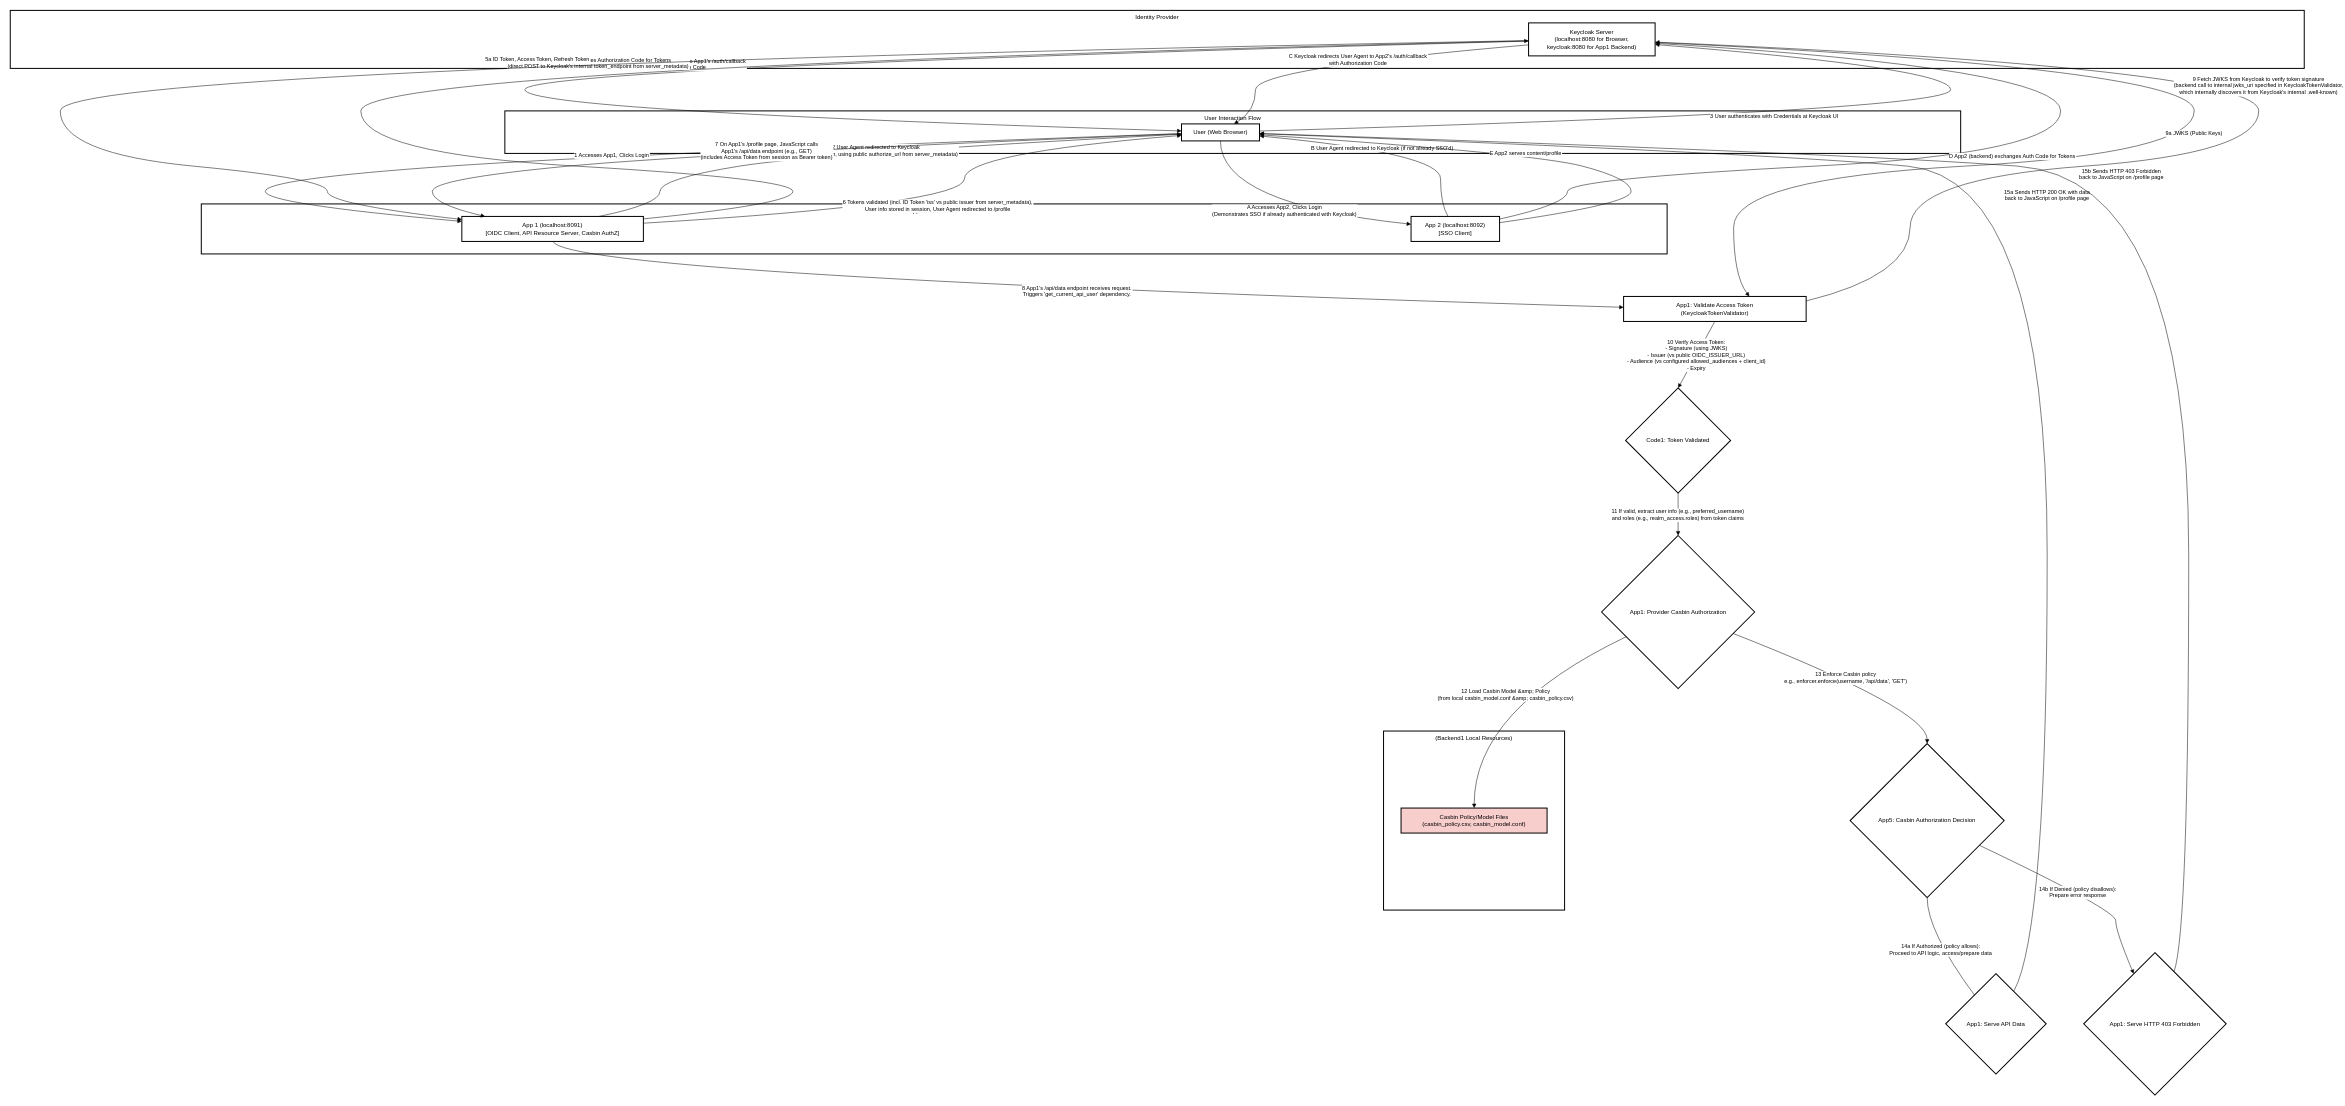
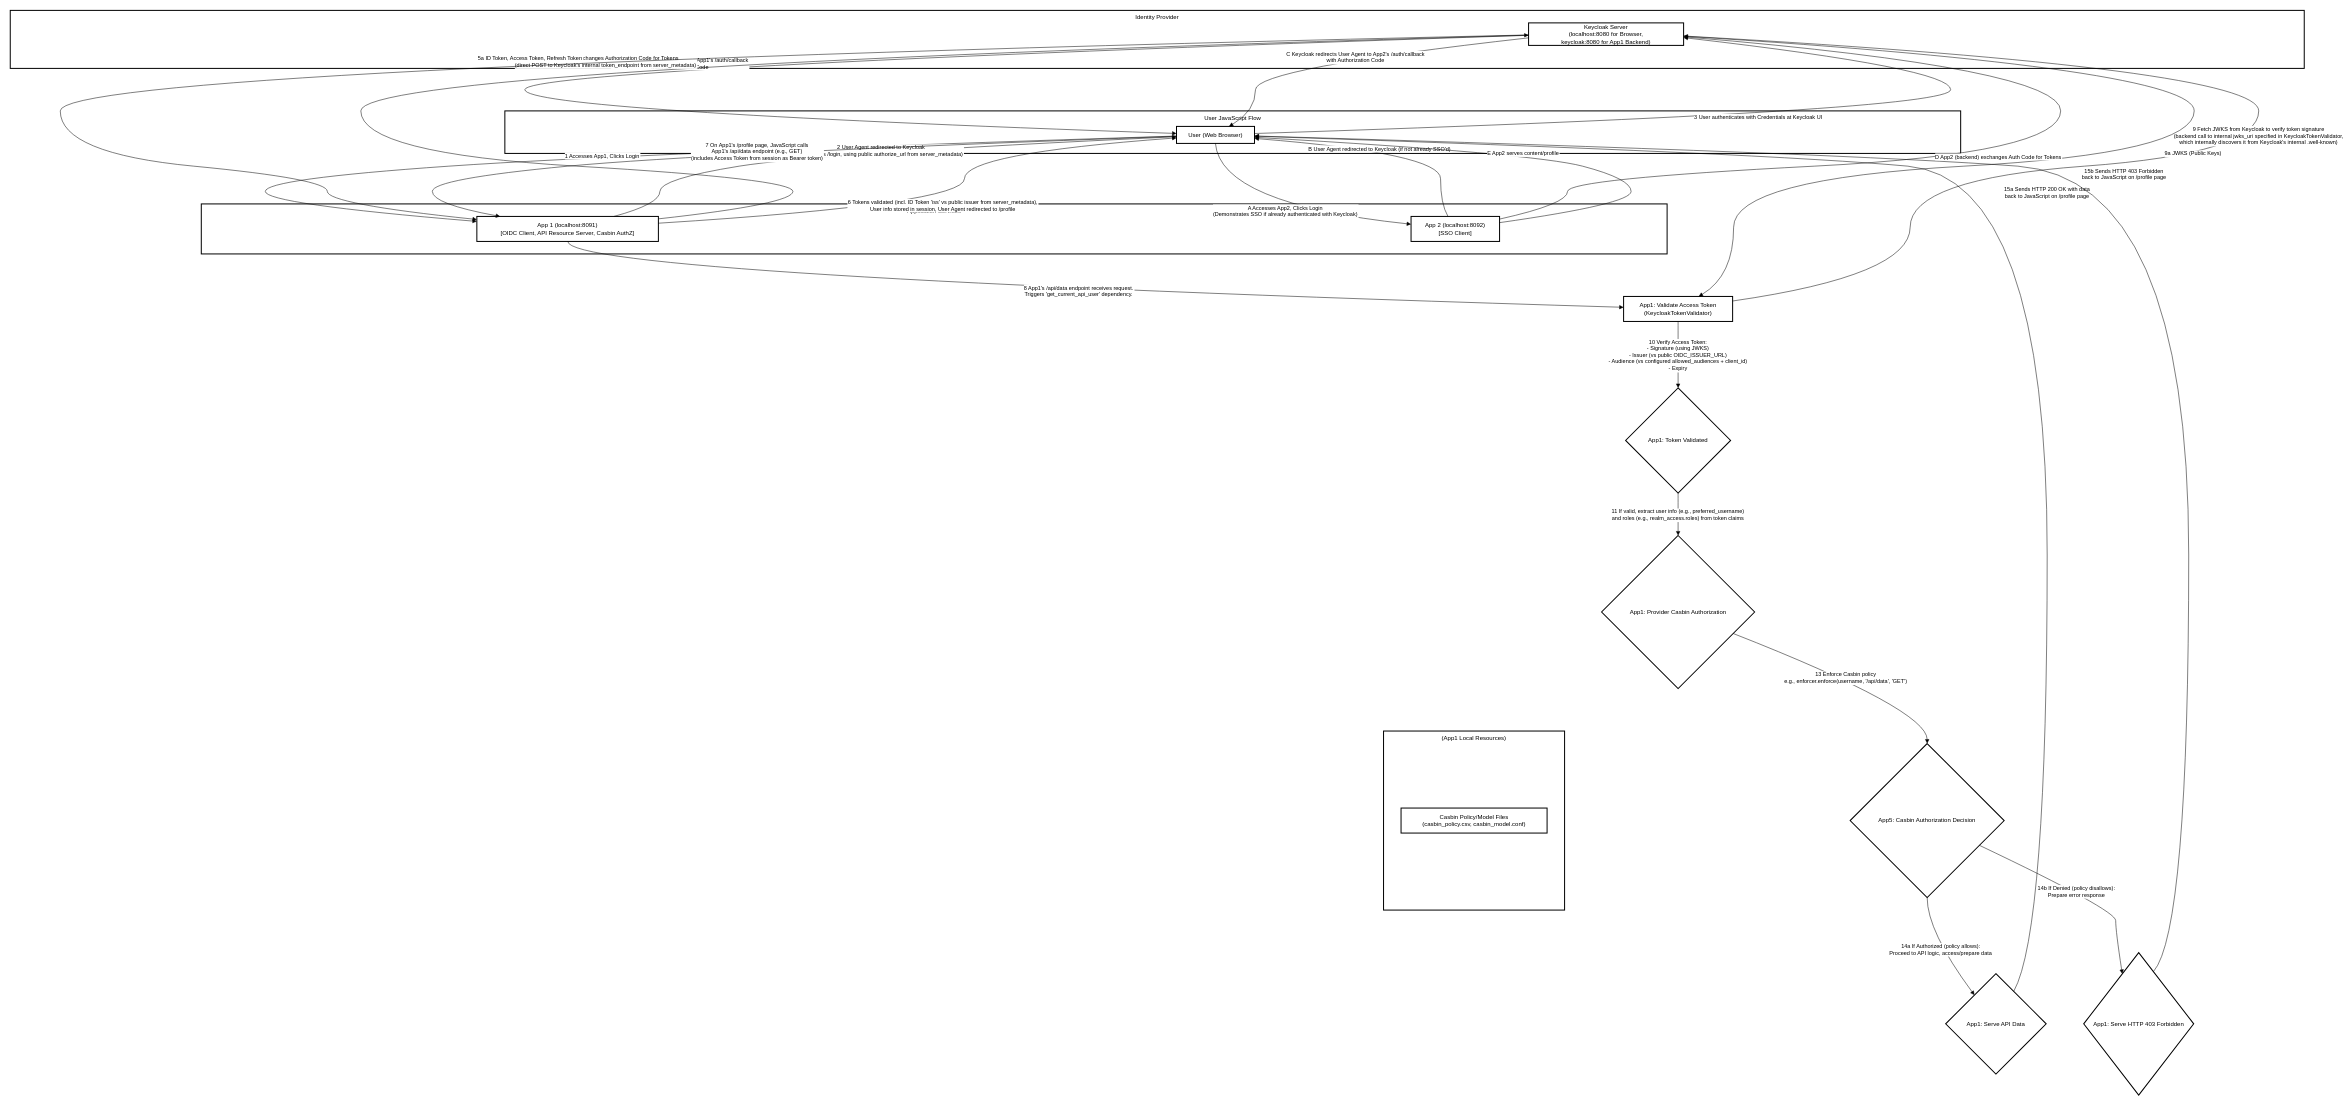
  <mxCell id="0" />
  <mxCell id="1" parent="0" />
- <mxCell id="2" value="(Backend1 Local Resources)" style="whiteSpace=wrap;strokeWidth=2;verticalAlign=top;" vertex="1" parent="1"><mxGeometry x="2766" y="1461" width="362" height="358" as="geometry" /></mxCell>
- <mxCell id="3" value="Casbin Policy/Model Files &#10; (casbin_policy.csv, casbin_model.conf)" style="whiteSpace=wrap;strokeWidth=2;fillColor=#f8cecc;" vertex="1" parent="1"><mxGeometry x="2801" y="1615" width="292" height="50" as="geometry" /></mxCell>
+ <mxCell id="2" value="(App1 Local Resources)" style="whiteSpace=wrap;strokeWidth=2;verticalAlign=top;" vertex="1" parent="1"><mxGeometry x="2766" y="1461" width="362" height="358" as="geometry" /></mxCell>
+ <mxCell id="3" value="Casbin Policy/Model Files &#10; (casbin_policy.csv, casbin_model.conf)" style="whiteSpace=wrap;strokeWidth=2;" vertex="1" parent="1"><mxGeometry x="2801" y="1615" width="292" height="50" as="geometry" /></mxCell>
  <mxCell id="4" value="Identity Provider" style="whiteSpace=wrap;strokeWidth=2;verticalAlign=top;" vertex="1" parent="1"><mxGeometry x="20" y="20" width="4587" height="116" as="geometry" /></mxCell>
- <mxCell id="5" value="Keycloak Server &#10; (localhost:8080 for Browser, &#10; keycloak:8080 for App1 Backend)" style="whiteSpace=wrap;strokeWidth=2;" vertex="1" parent="1"><mxGeometry x="3056" y="45" width="253" height="66" as="geometry" /></mxCell>
- <mxCell id="6" value="Application Access" style="whiteSpace=wrap;strokeWidth=2;verticalAlign=top;" vertex="1" parent="1"><mxGeometry x="402" y="407" width="2931" height="100" as="geometry" /></mxCell>
- <mxCell id="7" value="App 1 (localhost:8091) &#10; [OIDC Client, API Resource Server, Casbin AuthZ]" style="whiteSpace=wrap;strokeWidth=2;" vertex="1" parent="1"><mxGeometry x="923" y="432" width="363" height="50" as="geometry" /></mxCell>
+ <mxCell id="5" value="Keycloak Server &#10; (localhost:8080 for Browser, &#10; keycloak:8080 for App1 Backend)" style="whiteSpace=wrap;strokeWidth=2;" vertex="1" parent="1"><mxGeometry x="3056" y="45" width="310" height="45" as="geometry" /></mxCell>
+ <mxCell id="6" value="Application Services" style="whiteSpace=wrap;strokeWidth=2;verticalAlign=top;" vertex="1" parent="1"><mxGeometry x="402" y="407" width="2931" height="100" as="geometry" /></mxCell>
+ <mxCell id="7" value="App 1 (localhost:8091) &#10; [OIDC Client, API Resource Server, Casbin AuthZ]" style="whiteSpace=wrap;strokeWidth=2;" vertex="1" parent="1"><mxGeometry x="953" y="432" width="363" height="50" as="geometry" /></mxCell>
  <mxCell id="8" value="App 2 (localhost:8092) &#10; [SSO Client]" style="whiteSpace=wrap;strokeWidth=2;" vertex="1" parent="1"><mxGeometry x="2821" y="432" width="177" height="50" as="geometry" /></mxCell>
- <mxCell id="9" value="User Interaction Flow" style="whiteSpace=wrap;strokeWidth=2;verticalAlign=top;" vertex="1" parent="1"><mxGeometry x="1009" y="221" width="2911" height="85" as="geometry" /></mxCell>
- <mxCell id="10" value="User (Web Browser)" style="whiteSpace=wrap;strokeWidth=2;" vertex="1" parent="1"><mxGeometry x="2362" y="247" width="156" height="34" as="geometry" /></mxCell>
- <mxCell id="11" value="App1: Validate Access Token &#10; (KeycloakTokenValidator)" style="whiteSpace=wrap;strokeWidth=2;" vertex="1" parent="1"><mxGeometry x="3246" y="592" width="365" height="50" as="geometry" /></mxCell>
- <mxCell id="12" value="Code1: Token Validated" style="rhombus;strokeWidth=2;whiteSpace=wrap;" vertex="1" parent="1"><mxGeometry x="3250" y="775" width="210" height="210" as="geometry" /></mxCell>
+ <mxCell id="9" value="User JavaScript Flow" style="whiteSpace=wrap;strokeWidth=2;verticalAlign=top;" vertex="1" parent="1"><mxGeometry x="1009" y="221" width="2911" height="85" as="geometry" /></mxCell>
+ <mxCell id="10" value="User (Web Browser)" style="whiteSpace=wrap;strokeWidth=2;" vertex="1" parent="1"><mxGeometry x="2352" y="252" width="156" height="34" as="geometry" /></mxCell>
+ <mxCell id="11" value="App1: Validate Access Token &#10; (KeycloakTokenValidator)" style="whiteSpace=wrap;strokeWidth=2;" vertex="1" parent="1"><mxGeometry x="3246" y="592" width="218" height="50" as="geometry" /></mxCell>
+ <mxCell id="12" value="App1: Token Validated" style="rhombus;strokeWidth=2;whiteSpace=wrap;" vertex="1" parent="1"><mxGeometry x="3250" y="775" width="210" height="210" as="geometry" /></mxCell>
  <mxCell id="13" value="App1: Provider Casbin Authorization" style="rhombus;strokeWidth=2;whiteSpace=wrap;" vertex="1" parent="1"><mxGeometry x="3202" y="1070" width="306" height="306" as="geometry" /></mxCell>
  <mxCell id="14" value="App5: Casbin Authorization Decision" style="rhombus;strokeWidth=2;whiteSpace=wrap;" vertex="1" parent="1"><mxGeometry x="3699" y="1486" width="308" height="308" as="geometry" /></mxCell>
  <mxCell id="15" value="App1: Serve API Data" style="rhombus;strokeWidth=2;whiteSpace=wrap;" vertex="1" parent="1"><mxGeometry x="3890" y="1946" width="201" height="201" as="geometry" /></mxCell>
- <mxCell id="16" value="App1: Serve HTTP 403 Forbidden" style="rhombus;strokeWidth=2;whiteSpace=wrap;" vertex="1" parent="1"><mxGeometry x="4166" y="1904" width="285" height="285" as="geometry" /></mxCell>
+ <mxCell id="16" value="App1: Serve HTTP 403 Forbidden" style="rhombus;strokeWidth=2;whiteSpace=wrap;" vertex="1" parent="1"><mxGeometry x="4166" y="1904" width="220" height="285" as="geometry" /></mxCell>
  <mxCell id="17" value="1 Accesses App1, Clicks Login" style="curved=1;startArrow=none;endArrow=block;exitX=-0.002;exitY=0.568;entryX=0.001;entryY=0.2;rounded=0;" edge="1" parent="1" source="10" target="7"><mxGeometry relative="1" as="geometry"><Array as="points"><mxPoint x="1264" y="306" /><mxPoint x="530" y="357" /><mxPoint x="530" y="407" /></Array></mxGeometry></mxCell>
  <mxCell id="18" value="2 User Agent redirected to Keycloak &#10; (via App1's /login, using public authorize_url from server_metadata)" style="curved=1;startArrow=none;endArrow=block;exitX=0.755;exitY=0;entryX=-0.002;entryY=0.607;rounded=0;" edge="1" parent="1" source="7" target="10"><mxGeometry relative="1" as="geometry"><Array as="points"><mxPoint x="1319" y="407" /><mxPoint x="1319" y="357" /><mxPoint x="1636" y="306" /></Array></mxGeometry></mxCell>
  <mxCell id="19" value="3 User authenticates with Credentials at Keycloak UI" style="curved=1;startArrow=none;endArrow=block;exitX=0.999;exitY=0.419;entryX=1.0;entryY=0.655;rounded=0;" edge="1" parent="1" source="10" target="5"><mxGeometry relative="1" as="geometry"><Array as="points"><mxPoint x="3900" y="221" /><mxPoint x="3900" y="136" /></Array></mxGeometry></mxCell>
  <mxCell id="20" value="4 Keycloak redirects User Agent to App1's /auth/callback &#10; with Authorization Code" style="curved=1;startArrow=none;endArrow=block;exitX=0.001;exitY=0.552;entryX=-0.002;entryY=0.415;rounded=0;" edge="1" parent="1" source="5" target="10"><mxGeometry relative="1" as="geometry"><Array as="points"><mxPoint x="1049" y="136" /><mxPoint x="1049" y="221" /></Array></mxGeometry></mxCell>
  <mxCell id="21" value="5 App1 (backend) exchanges Authorization Code for Tokens &#10; (direct POST to Keycloak's internal token_endpoint from server_metadata)" style="curved=1;startArrow=none;endArrow=block;exitX=1.001;exitY=0.097;entryX=0.001;entryY=0.545;rounded=0;" edge="1" parent="1" source="7" target="5"><mxGeometry relative="1" as="geometry"><Array as="points"><mxPoint x="1585" y="407" /><mxPoint x="1585" y="357" /><mxPoint x="721" y="306" /><mxPoint x="721" y="136" /></Array></mxGeometry></mxCell>
  <mxCell id="22" value="5a ID Token, Access Token, Refresh Token" style="curved=1;startArrow=none;endArrow=block;exitX=0.001;exitY=0.536;entryX=0.001;entryY=0.123;rounded=0;" edge="1" parent="1" source="5" target="7"><mxGeometry relative="1" as="geometry"><Array as="points"><mxPoint x="120" y="136" /><mxPoint x="120" y="306" /><mxPoint x="654" y="357" /><mxPoint x="654" y="407" /></Array></mxGeometry></mxCell>
  <mxCell id="23" value="6 Tokens validated (incl. ID Token 'iss' vs public issuer from server_metadata), &#10; User info stored in session, User Agent redirected to /profile" style="curved=1;startArrow=none;endArrow=block;exitX=1.001;exitY=0.271;entryX=-0.002;entryY=0.676;rounded=0;" edge="1" parent="1" source="7" target="10"><mxGeometry relative="1" as="geometry"><Array as="points"><mxPoint x="1928" y="407" /><mxPoint x="1928" y="306" /></Array></mxGeometry></mxCell>
  <mxCell id="24" value="7 On App1's /profile page, JavaScript calls &#10; App1's /api/data endpoint (e.g., GET) &#10; (includes Access Token from session as Bearer token)" style="curved=1;startArrow=none;endArrow=block;exitX=-0.002;exitY=0.58;entryX=0.128;entryY=0;rounded=0;" edge="1" parent="1" source="10" target="7"><mxGeometry relative="1" as="geometry"><Array as="points"><mxPoint x="1406" y="306" /><mxPoint x="864" y="357" /><mxPoint x="864" y="407" /></Array></mxGeometry></mxCell>
  <mxCell id="25" value="8 App1's /api/data endpoint receives request. &#10; Triggers 'get_current_api_user' dependency." style="curved=1;startArrow=none;endArrow=block;exitX=0.501;exitY=1;entryX=0.0;entryY=0.434;rounded=0;" edge="1" parent="1" source="7" target="11"><mxGeometry relative="1" as="geometry"><Array as="points"><mxPoint x="1135" y="550" /></Array></mxGeometry></mxCell>
  <mxCell id="26" value="9 Fetch JWKS from Keycloak to verify token signature &#10; (backend call to internal jwks_uri specified in KeycloakTokenValidator, &#10; which internally discovers it from Keycloak's internal .well-known)" style="curved=1;startArrow=none;endArrow=block;exitX=0.999;exitY=0.183;entryX=1.0;entryY=0.583;rounded=0;" edge="1" parent="1" source="11" target="5"><mxGeometry relative="1" as="geometry"><Array as="points"><mxPoint x="3819" y="550" /><mxPoint x="3819" y="357" /><mxPoint x="4516" y="306" /><mxPoint x="4516" y="136" /></Array></mxGeometry></mxCell>
  <mxCell id="27" value="9a JWKS (Public Keys)" style="curved=1;startArrow=none;endArrow=block;exitX=1.0;exitY=0.592;entryX=0.689;entryY=0;rounded=0;" edge="1" parent="1" source="5" target="11"><mxGeometry relative="1" as="geometry"><Array as="points"><mxPoint x="4387" y="136" /><mxPoint x="4387" y="306" /><mxPoint x="3466" y="357" /><mxPoint x="3466" y="550" /></Array></mxGeometry></mxCell>
  <mxCell id="28" value="10 Verify Access Token: &#10; - Signature (using JWKS) &#10; - Issuer (vs public OIDC_ISSUER_URL) &#10; - Audience (vs configured allowed_audiences + client_id) &#10; - Expiry" style="curved=1;startArrow=none;endArrow=block;exitX=0.5;exitY=1;entryX=0.5;entryY=0;rounded=0;" edge="1" parent="1" source="11" target="12"><mxGeometry relative="1" as="geometry"><Array as="points" /></mxGeometry></mxCell>
  <mxCell id="29" value="11 If valid, extract user info (e.g., preferred_username) &#10; and roles (e.g., realm_access.roles) from token claims" style="curved=1;startArrow=none;endArrow=block;exitX=0.5;exitY=0.998;entryX=0.5;entryY=-0.002;rounded=0;" edge="1" parent="1" source="12" target="13"><mxGeometry relative="1" as="geometry"><Array as="points" /></mxGeometry></mxCell>
- <mxCell id="30" value="12 Load Casbin Model &amp;amp; Policy &#10; (from local casbin_model.conf &amp;amp; casbin_policy.csv)" style="curved=1;startArrow=none;endArrow=block;exitX=-0.0;exitY=0.738;entryX=0.501;entryY=-0.006;rounded=0;" edge="1" parent="1" source="13" target="3"><mxGeometry relative="1" as="geometry"><Array as="points"><mxPoint x="2947" y="1418" /></Array></mxGeometry></mxCell>
  <mxCell id="31" value="13 Enforce Casbin policy &#10; e.g., enforcer.enforce(username, '/api/data', 'GET')" style="curved=1;startArrow=none;endArrow=block;exitX=1.0;exitY=0.695;entryX=0.5;entryY=-0.001;rounded=0;" edge="1" parent="1" source="13" target="14"><mxGeometry relative="1" as="geometry"><Array as="points"><mxPoint x="3853" y="1418" /></Array></mxGeometry></mxCell>
- <mxCell id="32" value="14a If Authorized (policy allows): &#10; Proceed to API logic, access/prepare data" style="curved=1;startArrow=none;endArrow=none;exitX=0.5;exitY=0.999;entryX=0.127;entryY=0.0;rounded=0;" edge="1" parent="1" source="14" target="15"><mxGeometry relative="1" as="geometry"><Array as="points"><mxPoint x="3853" y="1861" /></Array></mxGeometry></mxCell>
+ <mxCell id="32" value="14a If Authorized (policy allows): &#10; Proceed to API logic, access/prepare data" style="curved=1;startArrow=none;endArrow=block;exitX=0.5;exitY=0.999;entryX=0.127;entryY=0.0;rounded=0;" edge="1" parent="1" source="14" target="15"><mxGeometry relative="1" as="geometry"><Array as="points"><mxPoint x="3853" y="1861" /></Array></mxGeometry></mxCell>
  <mxCell id="33" value="15a Sends HTTP 200 OK with data &#10; back to JavaScript on /profile page" style="curved=1;startArrow=none;endArrow=block;exitX=0.774;exitY=0.0;entryX=0.999;entryY=0.574;rounded=0;" edge="1" parent="1" source="15" target="10"><mxGeometry relative="1" as="geometry"><Array as="points"><mxPoint x="4093" y="1861" /><mxPoint x="4093" y="357" /><mxPoint x="3536" y="306" /></Array></mxGeometry></mxCell>
  <mxCell id="34" value="14b If Denied (policy disallows): &#10; Prepare error response" style="curved=1;startArrow=none;endArrow=block;exitX=1.0;exitY=0.737;entryX=0.287;entryY=-0.001;rounded=0;" edge="1" parent="1" source="14" target="16"><mxGeometry relative="1" as="geometry"><Array as="points"><mxPoint x="4230" y="1819" /><mxPoint x="4230" y="1861" /></Array></mxGeometry></mxCell>
  <mxCell id="35" value="15b Sends HTTP 403 Forbidden &#10; back to JavaScript on /profile page" style="curved=1;startArrow=none;endArrow=block;exitX=0.683;exitY=-0.001;entryX=0.999;entryY=0.563;rounded=0;" edge="1" parent="1" source="16" target="10"><mxGeometry relative="1" as="geometry"><Array as="points"><mxPoint x="4376" y="1861" /><mxPoint x="4376" y="357" /><mxPoint x="3693" y="306" /></Array></mxGeometry></mxCell>
  <mxCell id="36" value="A Accesses App2, Clicks Login &#10; (Demonstrates SSO if already authenticated with Keycloak)" style="curved=1;startArrow=none;endArrow=block;exitX=0.499;exitY=0.985;entryX=0.001;entryY=0.312;rounded=0;" edge="1" parent="1" source="10" target="8"><mxGeometry relative="1" as="geometry"><Array as="points"><mxPoint x="2440" y="407" /></Array></mxGeometry></mxCell>
  <mxCell id="37" value="B User Agent redirected to Keycloak (if not already SSO'd)" style="curved=1;startArrow=none;endArrow=block;exitX=0.417;exitY=0;entryX=0.999;entryY=0.707;rounded=0;" edge="1" parent="1" source="8" target="10"><mxGeometry relative="1" as="geometry"><Array as="points"><mxPoint x="2880" y="407" /><mxPoint x="2880" y="306" /></Array></mxGeometry></mxCell>
  <mxCell id="38" value="C Keycloak redirects User Agent to App2's /auth/callback &#10; with Authorization Code" style="curved=1;startArrow=none;endArrow=block;exitX=0.001;exitY=0.665;entryX=0.678;entryY=-0.015;rounded=0;" edge="1" parent="1" source="5" target="10"><mxGeometry relative="1" as="geometry"><Array as="points"><mxPoint x="2510" y="136" /><mxPoint x="2510" y="221" /></Array></mxGeometry></mxCell>
  <mxCell id="39" value="D App2 (backend) exchanges Auth Code for Tokens" style="curved=1;startArrow=none;endArrow=block;exitX=1.002;exitY=0.105;entryX=1.0;entryY=0.618;rounded=0;" edge="1" parent="1" source="8" target="5"><mxGeometry relative="1" as="geometry"><Array as="points"><mxPoint x="3134" y="407" /><mxPoint x="3134" y="357" /><mxPoint x="4120" y="306" /><mxPoint x="4120" y="136" /></Array></mxGeometry></mxCell>
  <mxCell id="40" value="E App2 serves content/profile" style="curved=1;startArrow=none;endArrow=block;exitX=1.002;exitY=0.248;entryX=0.999;entryY=0.641;rounded=0;" edge="1" parent="1" source="8" target="10"><mxGeometry relative="1" as="geometry"><Array as="points"><mxPoint x="3261" y="407" /><mxPoint x="3261" y="357" /><mxPoint x="3067" y="306" /></Array></mxGeometry></mxCell>
